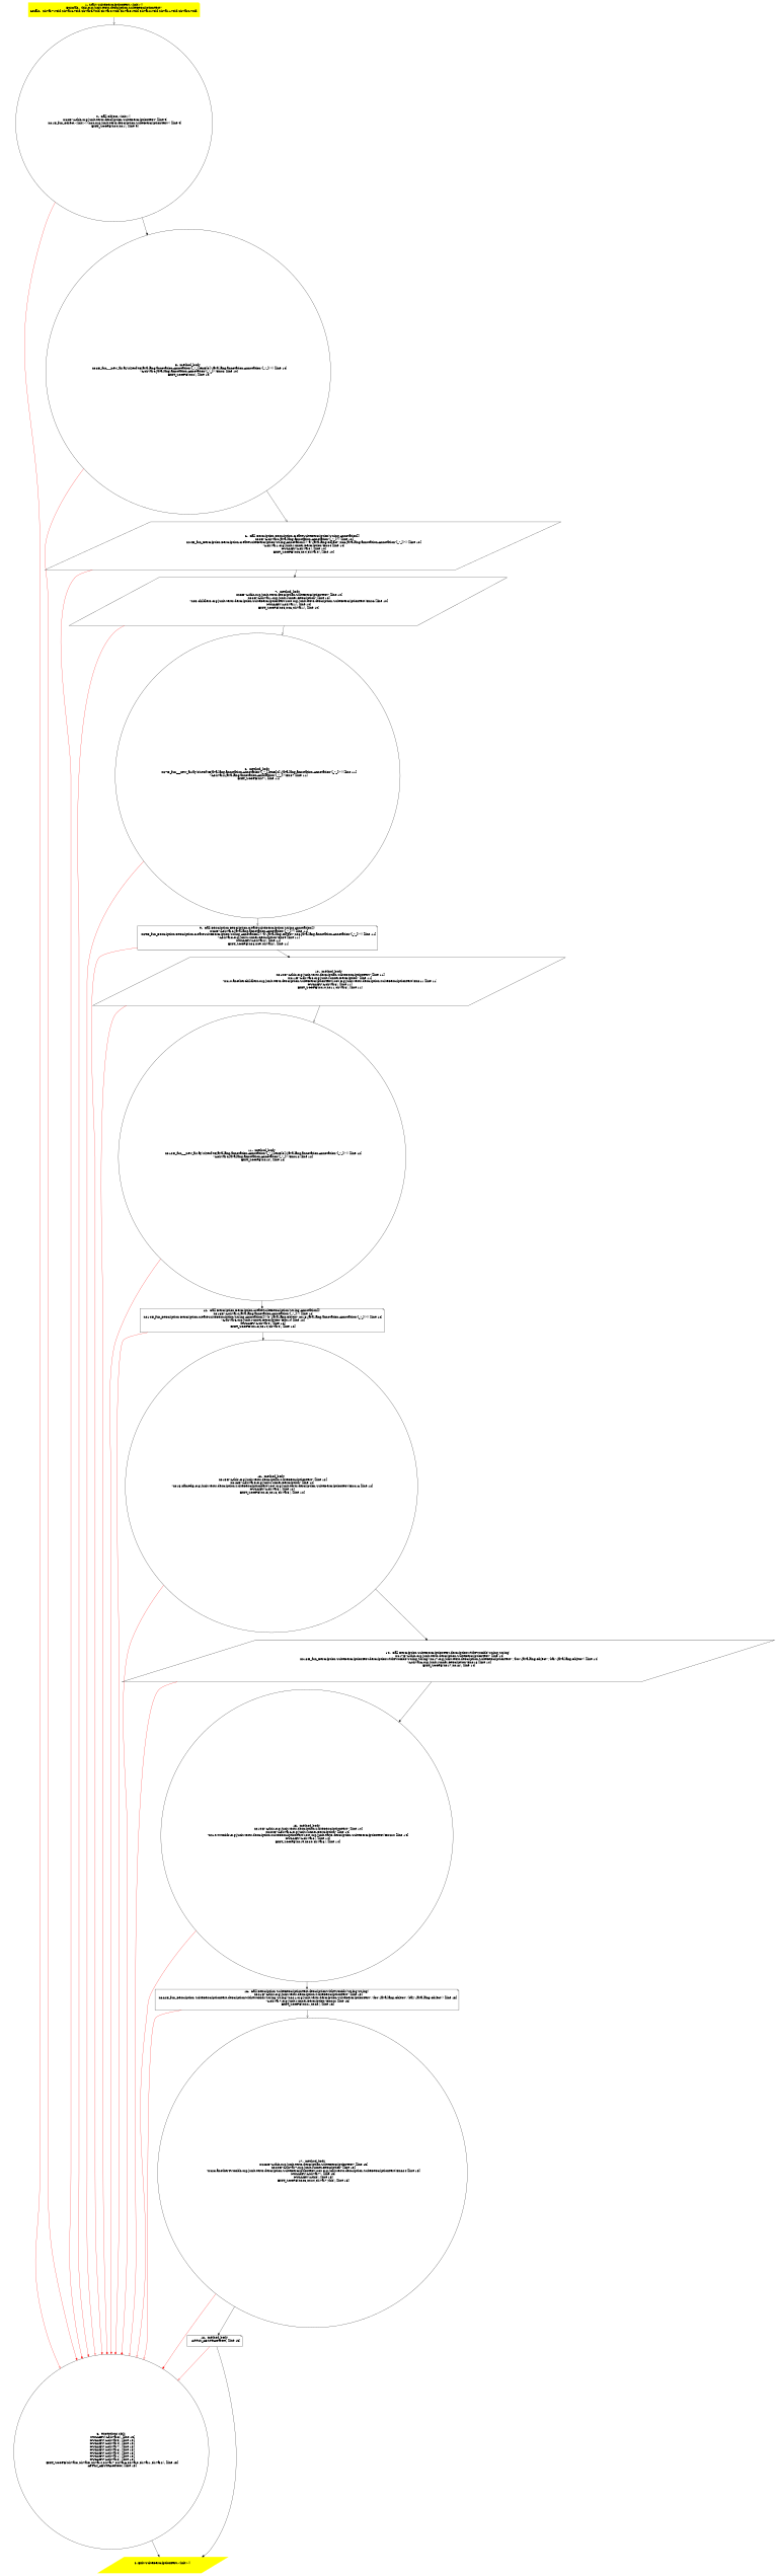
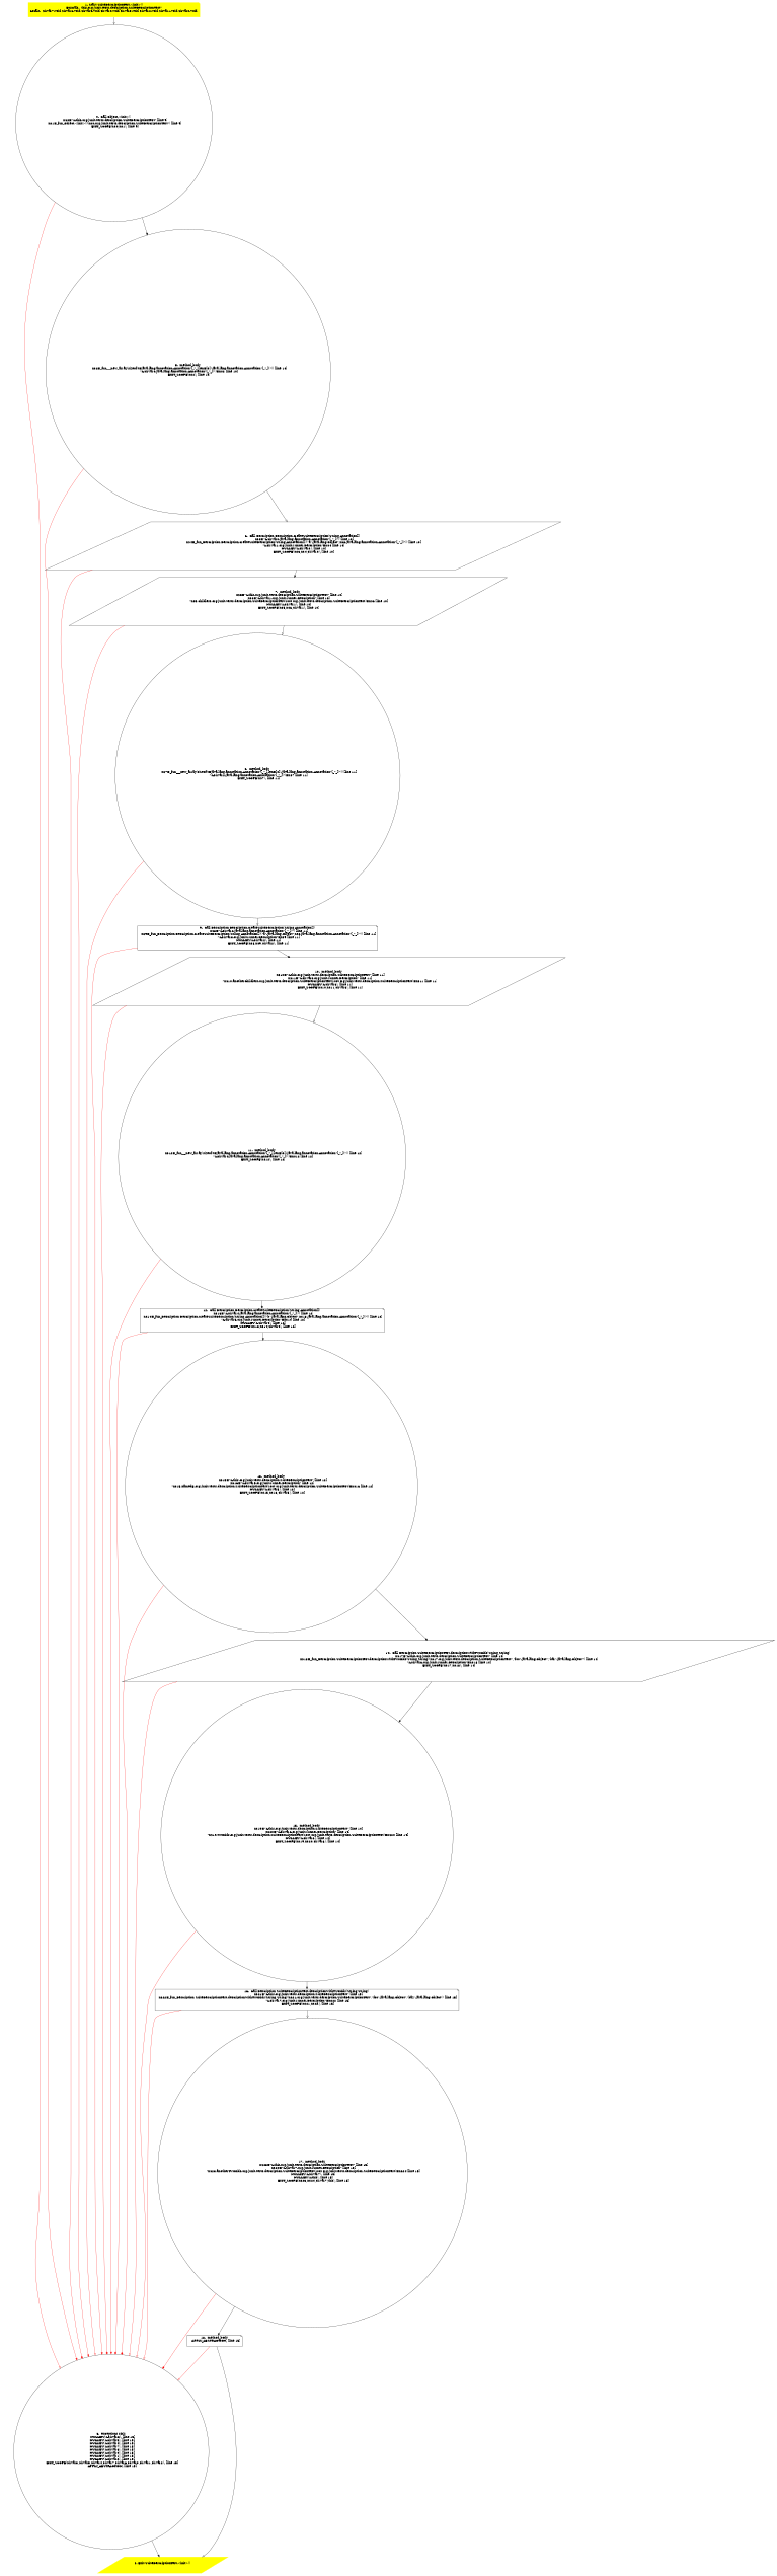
  digraph {
    node [shape=circle]
    edge [arrowhead=onormal]
    n1 [color=yellow label="1: Start SuiteDescriptionTest.<init>()\nFormals:  this:org.junit.tests.description.SuiteDescriptionTest*\nLocals:  $irvar7:void $irvar6:void $irvar5:void $irvar4:void $irvar3:void $irvar2:void $irvar1:void $irvar0:void \n  " style=filled shape=note]
    n2 [label="4:  Call Object.<init>() \n   n$0=*&this:org.junit.tests.description.SuiteDescriptionTest* [line 9]\n  n$1=_fun_Object.<init>()(n$0:org.junit.tests.description.SuiteDescriptionTest*) [line 9]\n  EXIT_SCOPE(n$0,n$1); [line 9]\n "]
    n3 [label="3:  exceptions sink \n   NULLIFY(&$irvar3); [line 15]\n  NULLIFY(&$irvar5); [line 15]\n  NULLIFY(&$irvar4); [line 15]\n  NULLIFY(&$irvar7); [line 15]\n  NULLIFY(&$irvar6); [line 15]\n  NULLIFY(&$irvar0); [line 15]\n  NULLIFY(&$irvar1); [line 15]\n  NULLIFY(&$irvar2); [line 15]\n  EXIT_SCOPE($irvar3,$irvar5,$irvar4,$irvar7,$irvar6,$irvar0,$irvar1,$irvar2); [line 15]\n  APPLY_ABSTRACTION; [line 15]\n "]
    n4 [label="5:  method_body \n   n$2=_fun___new_array(sizeof(t=java.lang.annotation.Annotation*[_*_];len=[0]):java.lang.annotation.Annotation*[_*_](*)) [line 10]\n  *&$irvar0:java.lang.annotation.Annotation*[_*_](*)=n$2 [line 10]\n  EXIT_SCOPE(n$2); [line 10]\n "]
    n5 [color=yellow label="2: Exit SuiteDescriptionTest.<init>() \n  " style=filled shape=parallelogram]
    n6 [label="6:  Call Description Description.createSuiteDescription(String,Annotation[]) \n   n$3=*&$irvar0:java.lang.annotation.Annotation*[_*_](*) [line 10]\n  n$4=_fun_Description Description.createSuiteDescription(String,Annotation[])(\"a\":java.lang.Object*,n$3:java.lang.annotation.Annotation*[_*_](*)) [line 10]\n  *&$irvar1:org.junit.runner.Description*=n$4 [line 10]\n  NULLIFY(&$irvar0); [line 10]\n  EXIT_SCOPE(n$3,n$4,$irvar0); [line 10]\n " shape=parallelogram]
    n7 [label="7:  method_body \n   n$5=*&this:org.junit.tests.description.SuiteDescriptionTest* [line 10]\n  n$6=*&$irvar1:org.junit.runner.Description* [line 10]\n  *n$5.childless:org.junit.tests.description.SuiteDescriptionTest(root org.junit.tests.description.SuiteDescriptionTest)=n$6 [line 10]\n  NULLIFY(&$irvar1); [line 10]\n  EXIT_SCOPE(n$5,n$6,$irvar1); [line 10]\n " shape=parallelogram]
    n8 [label="8:  method_body \n   n$7=_fun___new_array(sizeof(t=java.lang.annotation.Annotation*[_*_];len=[0]):java.lang.annotation.Annotation*[_*_](*)) [line 11]\n  *&$irvar2:java.lang.annotation.Annotation*[_*_](*)=n$7 [line 11]\n  EXIT_SCOPE(n$7); [line 11]\n "]
    n9 [label="9:  Call Description Description.createSuiteDescription(String,Annotation[]) \n   n$8=*&$irvar2:java.lang.annotation.Annotation*[_*_](*) [line 11]\n  n$9=_fun_Description Description.createSuiteDescription(String,Annotation[])(\"a\":java.lang.Object*,n$8:java.lang.annotation.Annotation*[_*_](*)) [line 11]\n  *&$irvar3:org.junit.runner.Description*=n$9 [line 11]\n  NULLIFY(&$irvar2); [line 11]\n  EXIT_SCOPE(n$8,n$9,$irvar2); [line 11]\n " shape=note]
    n10 [label="10:  method_body \n   n$10=*&this:org.junit.tests.description.SuiteDescriptionTest* [line 11]\n  n$11=*&$irvar3:org.junit.runner.Description* [line 11]\n  *n$10.anotherChildless:org.junit.tests.description.SuiteDescriptionTest(root org.junit.tests.description.SuiteDescriptionTest)=n$11 [line 11]\n  NULLIFY(&$irvar3); [line 11]\n  EXIT_SCOPE(n$10,n$11,$irvar3); [line 11]\n " shape=parallelogram]
    n11 [label="11:  method_body \n   n$12=_fun___new_array(sizeof(t=java.lang.annotation.Annotation*[_*_];len=[0]):java.lang.annotation.Annotation*[_*_](*)) [line 12]\n  *&$irvar4:java.lang.annotation.Annotation*[_*_](*)=n$12 [line 12]\n  EXIT_SCOPE(n$12); [line 12]\n "]
    n12 [label="12:  Call Description Description.createSuiteDescription(String,Annotation[]) \n   n$13=*&$irvar4:java.lang.annotation.Annotation*[_*_](*) [line 12]\n  n$14=_fun_Description Description.createSuiteDescription(String,Annotation[])(\"b\":java.lang.Object*,n$13:java.lang.annotation.Annotation*[_*_](*)) [line 12]\n  *&$irvar5:org.junit.runner.Description*=n$14 [line 12]\n  NULLIFY(&$irvar4); [line 12]\n  EXIT_SCOPE(n$13,n$14,$irvar4); [line 12]\n " shape=note]
    n13 [label="13:  method_body \n   n$15=*&this:org.junit.tests.description.SuiteDescriptionTest* [line 12]\n  n$16=*&$irvar5:org.junit.runner.Description* [line 12]\n  *n$15.namedB:org.junit.tests.description.SuiteDescriptionTest(root org.junit.tests.description.SuiteDescriptionTest)=n$16 [line 12]\n  NULLIFY(&$irvar5); [line 12]\n  EXIT_SCOPE(n$15,n$16,$irvar5); [line 12]\n "]
    n14 [label="14:  Call Description SuiteDescriptionTest.descriptionWithTwoKids(String,String) \n   n$17=*&this:org.junit.tests.description.SuiteDescriptionTest* [line 14]\n  n$18=_fun_Description SuiteDescriptionTest.descriptionWithTwoKids(String,String)(n$17:org.junit.tests.description.SuiteDescriptionTest*,\"foo\":java.lang.Object*,\"bar\":java.lang.Object*) [line 14]\n  *&$irvar6:org.junit.runner.Description*=n$18 [line 14]\n  EXIT_SCOPE(n$17,n$18); [line 14]\n " shape=parallelogram]
    n15 [label="15:  method_body \n   n$19=*&this:org.junit.tests.description.SuiteDescriptionTest* [line 14]\n  n$20=*&$irvar6:org.junit.runner.Description* [line 14]\n  *n$19.twoKids:org.junit.tests.description.SuiteDescriptionTest(root org.junit.tests.description.SuiteDescriptionTest)=n$20 [line 14]\n  NULLIFY(&$irvar6); [line 14]\n  EXIT_SCOPE(n$19,n$20,$irvar6); [line 14]\n "]
    n16 [label="16:  Call Description SuiteDescriptionTest.descriptionWithTwoKids(String,String) \n   n$21=*&this:org.junit.tests.description.SuiteDescriptionTest* [line 15]\n  n$22=_fun_Description SuiteDescriptionTest.descriptionWithTwoKids(String,String)(n$21:org.junit.tests.description.SuiteDescriptionTest*,\"foo\":java.lang.Object*,\"baz\":java.lang.Object*) [line 15]\n  *&$irvar7:org.junit.runner.Description*=n$22 [line 15]\n  EXIT_SCOPE(n$21,n$22); [line 15]\n " shape=note]
    n17 [label="17:  method_body \n   n$23=*&this:org.junit.tests.description.SuiteDescriptionTest* [line 15]\n  n$24=*&$irvar7:org.junit.runner.Description* [line 15]\n  *n$23.anotherTwoKids:org.junit.tests.description.SuiteDescriptionTest(root org.junit.tests.description.SuiteDescriptionTest)=n$24 [line 15]\n  NULLIFY(&$irvar7); [line 15]\n  NULLIFY(&this); [line 15]\n  EXIT_SCOPE(n$23,n$24,$irvar7,this); [line 15]\n "]
    n18 [label="18:  method_body \n   APPLY_ABSTRACTION; [line 15]\n " shape=note]
    n1 -> n2
    n2 -> n3 [color=red]
    n2 -> n4 [arrowhead=diamond]
    n3 -> n5 [arrowhead=normal]
    n4 -> n3 [color=red arrowhead=normal]
    n4 -> n6
    n6 -> n3 [color=red arrowhead=diamond]
    n6 -> n7 [arrowhead=normal]
    n7 -> n3 [color=red arrowhead=normal]
    n7 -> n8
    n8 -> n3 [color=red]
    n8 -> n9
    n9 -> n3 [color=red arrowhead=normal]
    n9 -> n10 [arrowhead=diamond]
    n10 -> n3 [color=red arrowhead=diamond]
    n10 -> n11
    n11 -> n3 [color=red arrowhead=normal]
    n11 -> n12 [arrowhead=diamond]
    n12 -> n3 [color=red arrowhead=diamond]
    n12 -> n13 [arrowhead=normal]
    n13 -> n3 [color=red arrowhead=diamond]
    n13 -> n14 [arrowhead=diamond]
    n14 -> n3 [color=red]
    n14 -> n15 [arrowhead=normal]
    n15 -> n3 [color=red]
    n15 -> n16 [arrowhead=normal]
    n16 -> n3 [color=red]
    n16 -> n17
    n17 -> n3 [color=red arrowhead=diamond]
    n17 -> n18 [arrowhead=normal]
    n18 -> n3 [color=red]
-   n18 -> n5 [arrowhead=diamond]
+   n18 -> n5
  }
